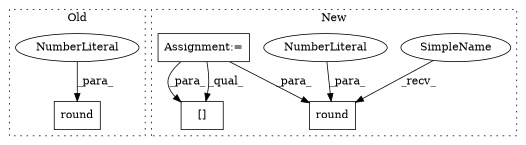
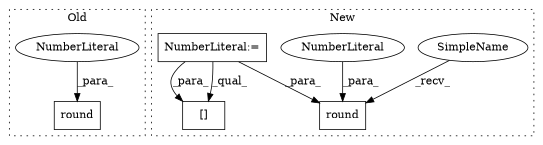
  digraph {
    node [a=32 l=1 shape=box]
    n1 [l="6,1" label=round s="1520,1594"]
    n2 [a=34 label=NumberLiteral s=1593 shape=ellipse]
    n3 [a=42 l=5 label=SimpleName s=1398 shape=ellipse]
    n4 [l="6,1" label=round s="1404,1430"]
    n5 [a=34 label=NumberLiteral s=1429 shape=ellipse]
-   n6 [a=7 label="Assignment:=" s=743]
+   n6 [a=7 label="NumberLiteral:=" s=743]
    n7 [a=2 l="16,1" label="[]" s="1454,1496"]
    subgraph cluster_1 {
      label=Old
      style=dotted
      n1
      n2
    }
    subgraph cluster_2 {
      label=New
      style=dotted
      n3
      n4
      n5
      n6
      n7
    }
    n2 -> n1 [label=_para_]
    n3 -> n4 [label=_recv_]
    n5 -> n4 [label=_para_]
    n6 -> n4 [label=_para_]
    n6 -> n7 [label=_qual_]
    n6 -> n7 [label=_para_]
  }
